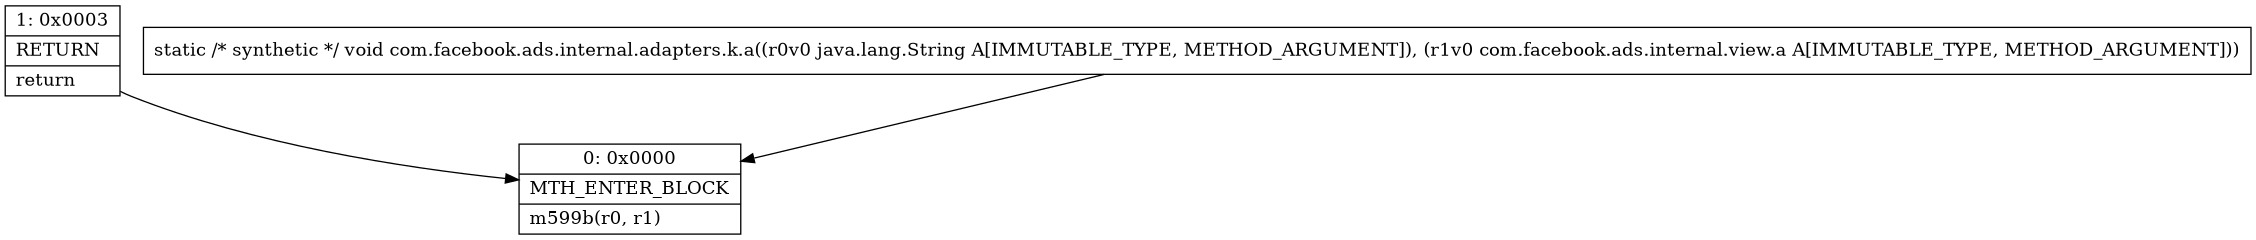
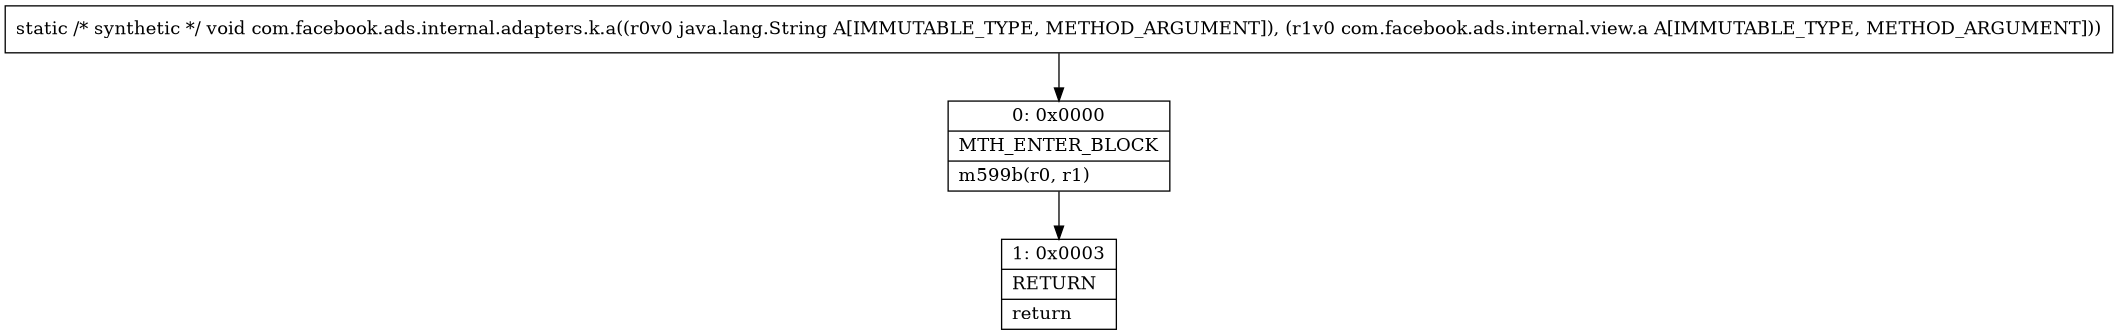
  digraph {
    node [shape=record]
    n1 [label="{0\:\ 0x0000|MTH_ENTER_BLOCK\l|m599b(r0, r1)\l}"]
    n2 [label="{1\:\ 0x0003|RETURN\l|return\l}"]
    n3 [label="{static \/* synthetic *\/ void com.facebook.ads.internal.adapters.k.a((r0v0 java.lang.String A[IMMUTABLE_TYPE, METHOD_ARGUMENT]), (r1v0 com.facebook.ads.internal.view.a A[IMMUTABLE_TYPE, METHOD_ARGUMENT])) }"]
-   n2 -> n1
+   n1 -> n2
    n3 -> n1
  }
